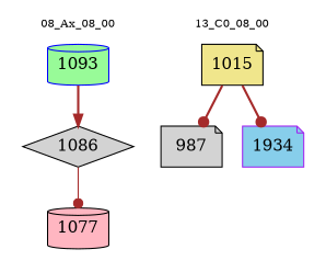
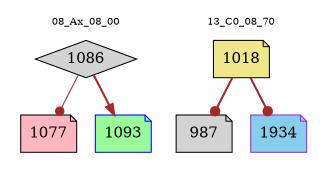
  digraph {
    node [color=black fillcolor=lightgrey shape=note style=filled]
    edge [arrowhead=dot color=brown style=bold]
    n1 [label=1086 shape=diamond]
-   n2 [fillcolor=lightpink label=1077 shape=cylinder]
-   n3 [color=blue fillcolor=palegreen label=1093 shape=cylinder]
-   n4 [fillcolor=khaki label=1015]
+   n2 [fillcolor=lightpink label=1077]
+   n3 [color=blue fillcolor=palegreen label=1093]
+   n4 [fillcolor=khaki label=1018]
    n5 [label=987]
    n6 [color=purple fillcolor=skyblue label=1934]
    subgraph cluster_1 {
      color=white
      fontsize=10
      label="08_Ax_08_00"
      n1
      n2
      n3
    }
    subgraph cluster_2 {
      color=white
      fontsize=10
-     label="13_C0_08_00"
+     label="13_C0_08_70"
      n4
      n5
      n6
    }
    n1 -> n2 [style=solid]
-   n3 -> n1 [arrowhead=normal]
+   n1 -> n3 [arrowhead=normal]
    n4 -> n5
    n4 -> n6
  }
